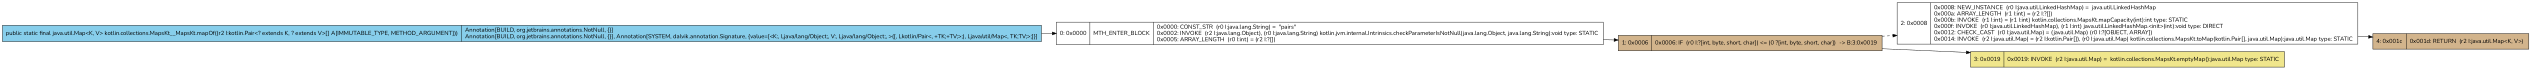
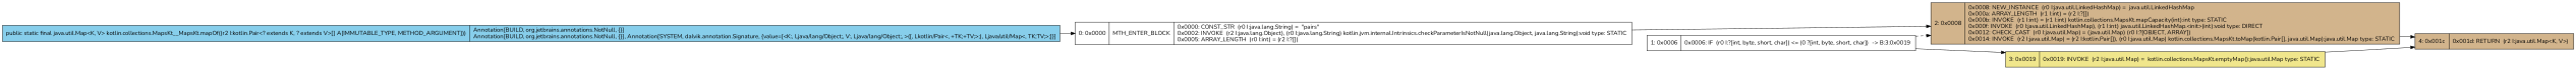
  digraph {
    fontname=Nunito
    rankdir=LR
    node [fillcolor=white fontname=Nunito shape=record style=filled]
    edge [fontname=Nunito]
    n1 [label="{0\:\ 0x0000|MTH_ENTER_BLOCK\l|0x0000: CONST_STR  (r0 I:java.lang.String) =  \"pairs\" \l0x0002: INVOKE  (r2 I:java.lang.Object), (r0 I:java.lang.String) kotlin.jvm.internal.Intrinsics.checkParameterIsNotNull(java.lang.Object, java.lang.String):void type: STATIC \l0x0005: ARRAY_LENGTH  (r0 I:int) = (r2 I:?[]) \l}"]
-   n2 [fillcolor=tan label="{1\:\ 0x0006|0x0006: IF  (r0 I:?[int, byte, short, char]) \<= (0 ?[int, byte, short, char])  \-\> B:3:0x0019 \l}"]
-   n3 [label="{2\:\ 0x0008|0x0008: NEW_INSTANCE  (r0 I:java.util.LinkedHashMap) =  java.util.LinkedHashMap \l0x000a: ARRAY_LENGTH  (r1 I:int) = (r2 I:?[]) \l0x000b: INVOKE  (r1 I:int) = (r1 I:int) kotlin.collections.MapsKt.mapCapacity(int):int type: STATIC \l0x000f: INVOKE  (r0 I:java.util.LinkedHashMap), (r1 I:int) java.util.LinkedHashMap.\<init\>(int):void type: DIRECT \l0x0012: CHECK_CAST  (r0 I:java.util.Map) = (java.util.Map) (r0 I:?[OBJECT, ARRAY]) \l0x0014: INVOKE  (r2 I:java.util.Map) = (r2 I:kotlin.Pair[]), (r0 I:java.util.Map) kotlin.collections.MapsKt.toMap(kotlin.Pair[], java.util.Map):java.util.Map type: STATIC \l}"]
+   n2 [label="{1\:\ 0x0006|0x0006: IF  (r0 I:?[int, byte, short, char]) \<= (0 ?[int, byte, short, char])  \-\> B:3:0x0019 \l}"]
+   n3 [fillcolor=tan label="{2\:\ 0x0008|0x0008: NEW_INSTANCE  (r0 I:java.util.LinkedHashMap) =  java.util.LinkedHashMap \l0x000a: ARRAY_LENGTH  (r1 I:int) = (r2 I:?[]) \l0x000b: INVOKE  (r1 I:int) = (r1 I:int) kotlin.collections.MapsKt.mapCapacity(int):int type: STATIC \l0x000f: INVOKE  (r0 I:java.util.LinkedHashMap), (r1 I:int) java.util.LinkedHashMap.\<init\>(int):void type: DIRECT \l0x0012: CHECK_CAST  (r0 I:java.util.Map) = (java.util.Map) (r0 I:?[OBJECT, ARRAY]) \l0x0014: INVOKE  (r2 I:java.util.Map) = (r2 I:kotlin.Pair[]), (r0 I:java.util.Map) kotlin.collections.MapsKt.toMap(kotlin.Pair[], java.util.Map):java.util.Map type: STATIC \l}"]
    n4 [fillcolor=khaki label="{3\:\ 0x0019|0x0019: INVOKE  (r2 I:java.util.Map) =  kotlin.collections.MapsKt.emptyMap():java.util.Map type: STATIC \l}"]
    n5 [fillcolor=tan label="{4\:\ 0x001d|0x001d: RETURN  (r2 I:java.util.Map\<K, V\>) \l}"]
    n6 [fillcolor=skyblue label="{public static final java.util.Map\<K, V\> kotlin.collections.MapsKt__MapsKt.mapOf((r2 I:kotlin.Pair\<? extends K, ? extends V\>[] A[IMMUTABLE_TYPE, METHOD_ARGUMENT]))  | Annotation[BUILD, org.jetbrains.annotations.NotNull, \{\}]\lAnnotation[BUILD, org.jetbrains.annotations.NotNull, \{\}], Annotation[SYSTEM, dalvik.annotation.Signature, \{value=[\<K:, Ljava\/lang\/Object;, V:, Ljava\/lang\/Object;, \>([, Lkotlin\/Pair\<, +TK;+TV;\>;), Ljava\/util\/Map\<, TK;TV;\>;]\}]\l}"]
-   n1 -> n2
+   n1 -> n3
    n2 -> n3 [style=dashed]
    n2 -> n4
    n3 -> n5
+   n4 -> n5
    n6 -> n1
  }
